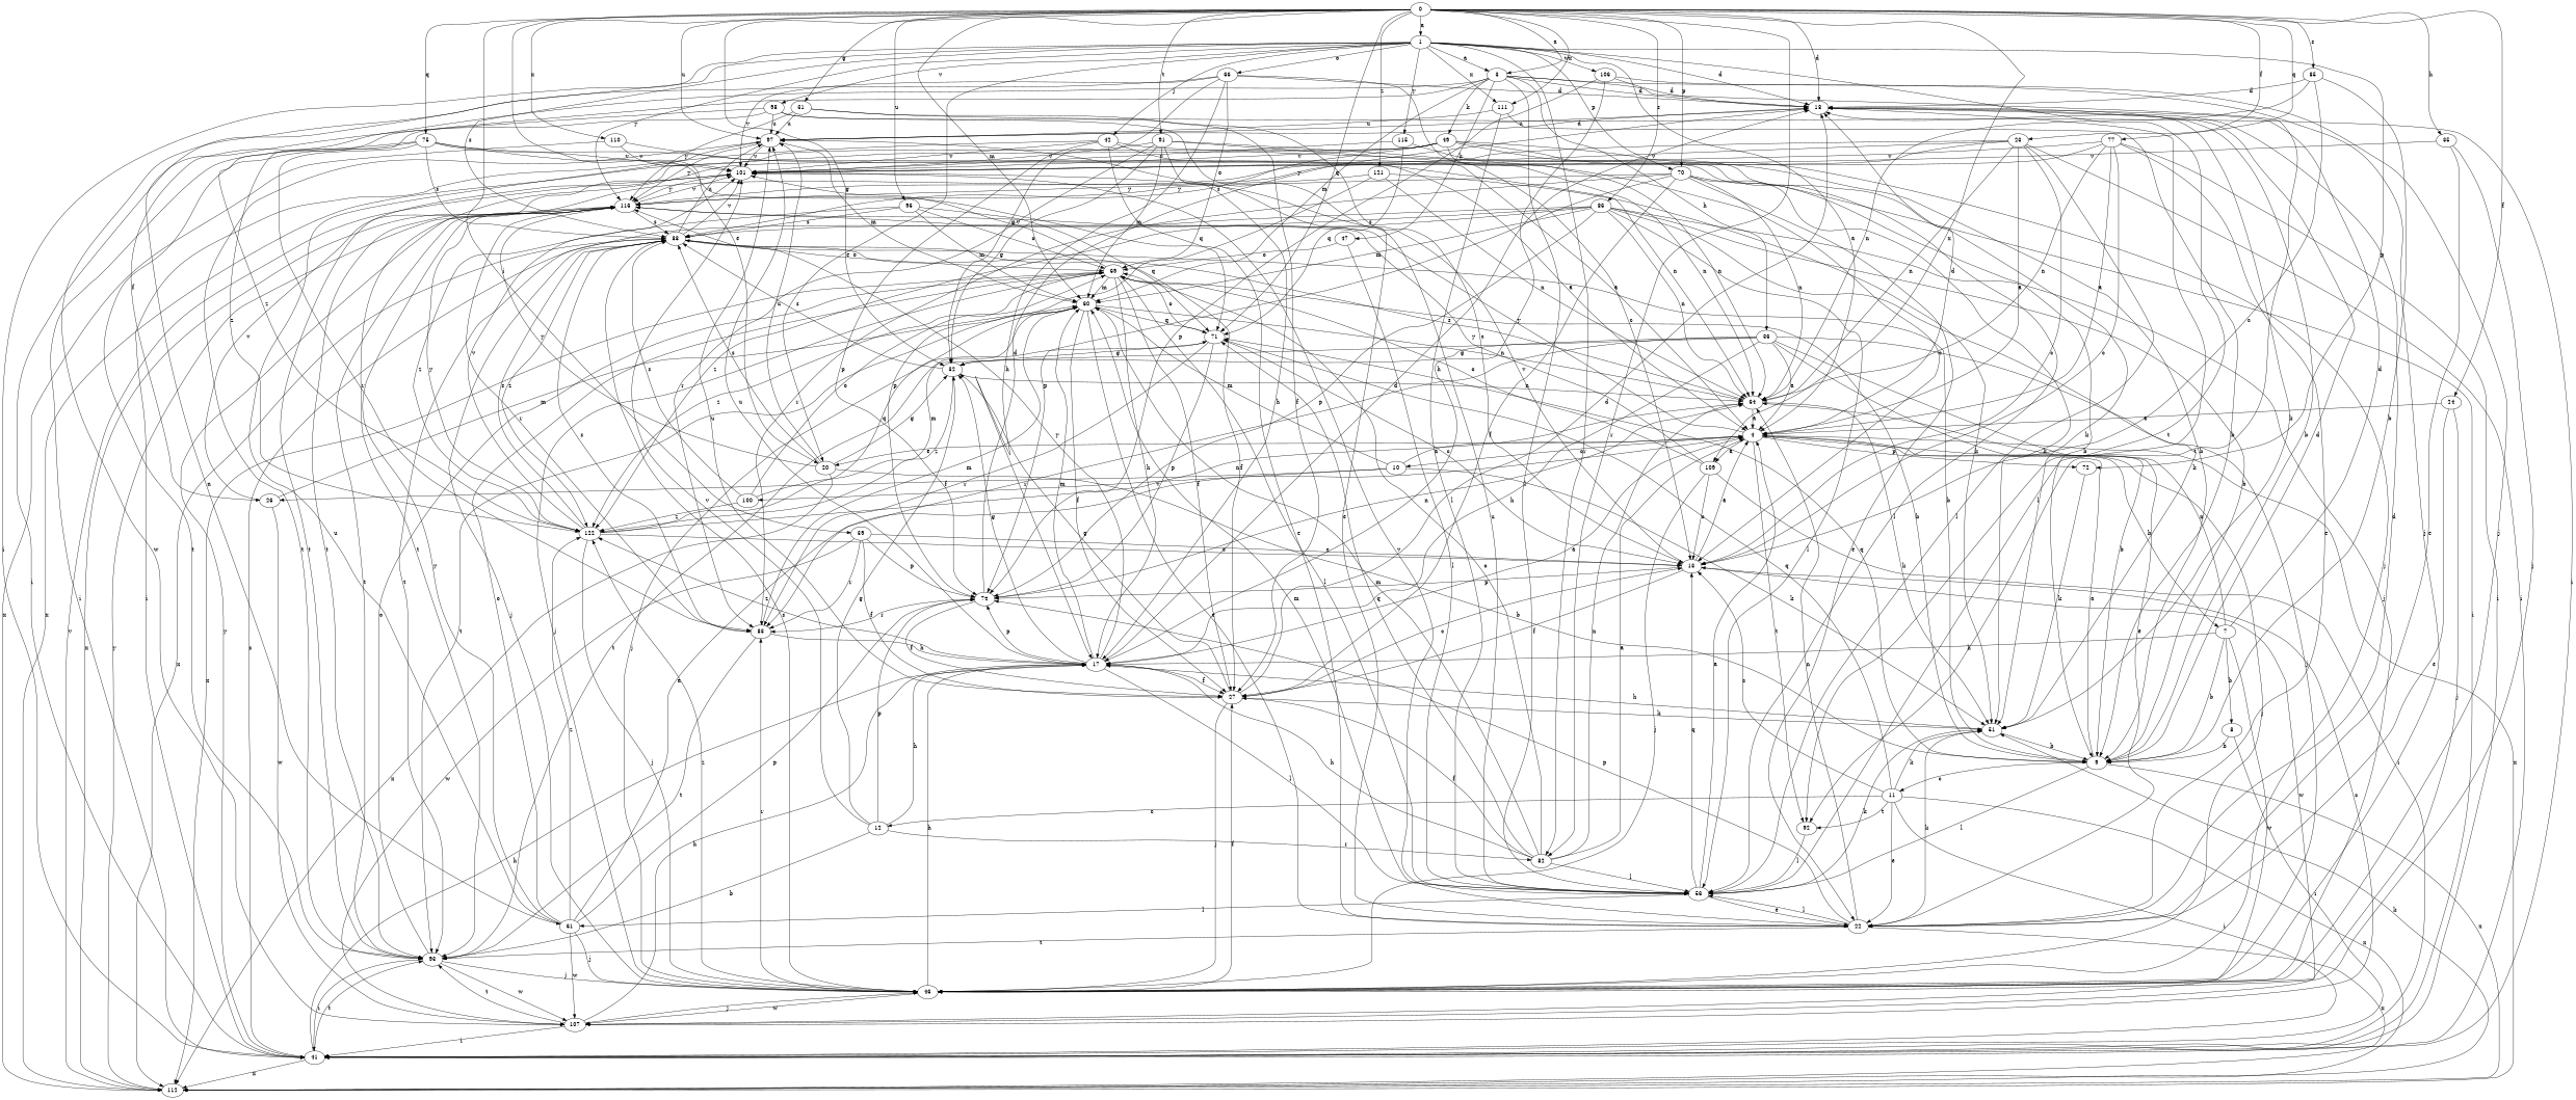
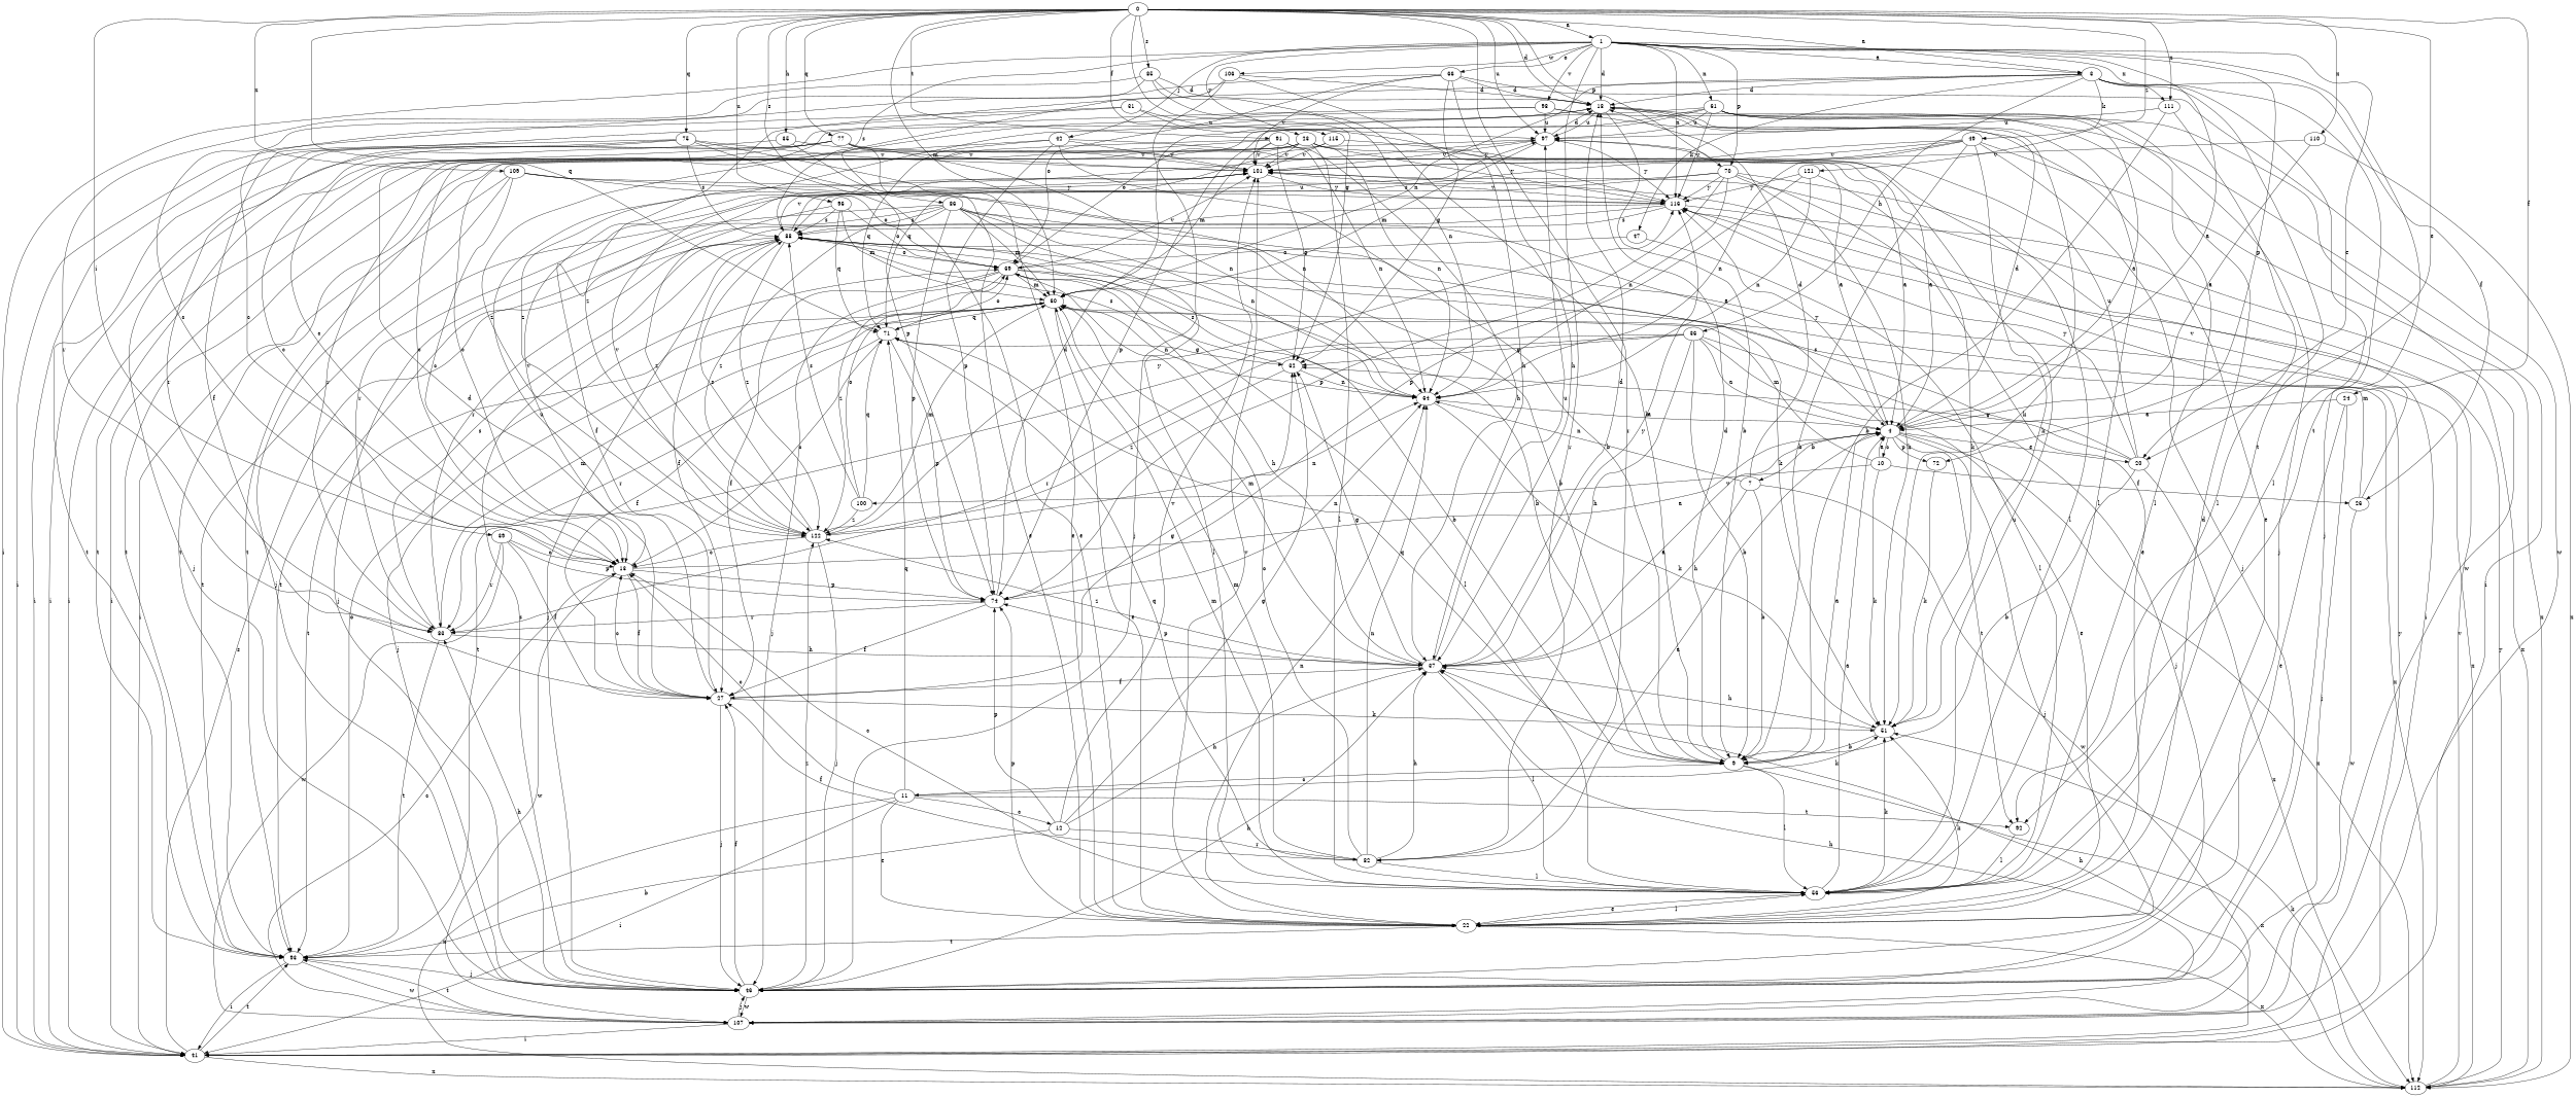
  strict digraph {
    0
    1
    3
    18
    20
    23
    24
    31
    32
    35
    39
    60
    70
    75
    77
    n16 [label=71]
    82
    85
    86
    91
    96
    97
    109
    110
    111
    121
    4
    41
    42
    61
    66
    72
    88
    92
    98
    106
    115
    116
    26
    36
    46
    47
    49
    56
    122
    9
    51
    112
    64
    13
    93
    101
    22
    27
    107
    74
    83
    69
-   37 [label=17]
+   37
    7
    10
-   8
    100
    11
    12
    0 -> 1 [label=a]
    0 -> 3 [label=a]
    0 -> 18 [label=d]
    0 -> 20 [label=e]
    0 -> 23 [label=f]
    0 -> 24 [label=f]
-   0 -> 31 [label=g]
    0 -> 32 [label=g]
    0 -> 35 [label=h]
    0 -> 39 [label=i]
    0 -> 60 [label=m]
    0 -> 70 [label=p]
    0 -> 75 [label=q]
    0 -> 77 [label=q]
    0 -> n16 [label=q]
    0 -> 82 [label=r]
    0 -> 85 [label=s]
    0 -> 86 [label=s]
    0 -> 91 [label=t]
    0 -> 96 [label=u]
    0 -> 97 [label=u]
    0 -> 109 [label=x]
    0 -> 110 [label=x]
    0 -> 111 [label=x]
    0 -> 121 [label=z]
    1 -> 3 [label=a]
    1 -> 18 [label=d]
    1 -> 20 [label=e]
    1 -> 70 [label=p]
    1 -> 82 [label=r]
    1 -> 111 [label=x]
    1 -> 4 [label=a]
    1 -> 41 [label=i]
    1 -> 42 [label=j]
    1 -> 61 [label=n]
    1 -> 66 [label=o]
    1 -> 72 [label=p]
    1 -> 88 [label=s]
    1 -> 92 [label=t]
    1 -> 98 [label=v]
    1 -> 106 [label=w]
    1 -> 115 [label=y]
-   1 -> 116 [label=y]
+   1 -> 116 [label=n]
    3 -> 18 [label=d]
-   3 -> 60 [label=m]
+   3 -> 60 [label=n]
    3 -> 92 [label=t]
    3 -> 26 [label=f]
    3 -> 36 [label=h]
    3 -> 46 [label=j]
    3 -> 47 [label=k]
    3 -> 49 [label=k]
    3 -> 56 [label=l]
    3 -> 122 [label=z]
    18 -> 97 [label=u]
    18 -> 56 [label=l]
    18 -> 9 [label=b]
    18 -> 51 [label=k]
    20 -> 32 [label=g]
    20 -> 97 [label=u]
    20 -> 88 [label=s]
    20 -> 116 [label=y]
    20 -> 9 [label=b]
    20 -> 112 [label=x]
    23 -> 4 [label=a]
    23 -> 41 [label=i]
    23 -> 116 [label=y]
    23 -> 56 [label=l]
    23 -> 64 [label=n]
    23 -> 13 [label=c]
    23 -> 93 [label=t]
    23 -> 101 [label=v]
    24 -> 4 [label=a]
    24 -> 46 [label=j]
    24 -> 22 [label=e]
    31 -> 97 [label=u]
    31 -> 41 [label=i]
    31 -> 116 [label=y]
    31 -> 27 [label=f]
    32 -> 88 [label=s]
    32 -> 122 [label=z]
    32 -> 64 [label=n]
    35 -> 46 [label=j]
    35 -> 101 [label=v]
    35 -> 22 [label=e]
    39 -> 13 [label=c]
    39 -> 27 [label=f]
    39 -> 107 [label=w]
    39 -> 74 [label=p]
    39 -> 83 [label=r]
    60 -> n16 [label=q]
    60 -> 46 [label=j]
    60 -> 64 [label=n]
    60 -> 93 [label=t]
    60 -> 22 [label=e]
    60 -> 27 [label=f]
    70 -> 41 [label=i]
    70 -> 116 [label=y]
    70 -> 51 [label=k]
    70 -> 64 [label=n]
    70 -> 22 [label=e]
    70 -> 27 [label=f]
    70 -> 74 [label=p]
    70 -> 83 [label=r]
    75 -> 41 [label=i]
    75 -> 88 [label=s]
    75 -> 64 [label=n]
    75 -> 93 [label=t]
    75 -> 101 [label=v]
    75 -> 22 [label=e]
    75 -> 83 [label=r]
    77 -> 4 [label=a]
    77 -> 41 [label=i]
    77 -> 64 [label=n]
    77 -> 13 [label=c]
    77 -> 93 [label=t]
    77 -> 101 [label=v]
    77 -> 22 [label=e]
    n16 -> 32 [label=g]
    n16 -> 13 [label=c]
    n16 -> 74 [label=p]
    n16 -> 83 [label=r]
    n16 -> 69 [label=o]
    82 -> 60 [label=m]
    82 -> n16 [label=q]
    82 -> 4 [label=a]
    82 -> 56 [label=l]
    82 -> 64 [label=n]
    82 -> 27 [label=f]
    82 -> 69 [label=o]
    82 -> 37 [label=h]
    85 -> 18 [label=d]
    85 -> 9 [label=b]
    85 -> 64 [label=n]
    85 -> 13 [label=c]
+   85 -> 83 [label=r]
    86 -> 60 [label=m]
    86 -> 88 [label=s]
    86 -> 46 [label=j]
    86 -> 56 [label=l]
    86 -> 122 [label=z]
    86 -> 9 [label=b]
    86 -> 51 [label=k]
    86 -> 64 [label=n]
    86 -> 93 [label=t]
    86 -> 74 [label=p]
    91 -> 32 [label=g]
    91 -> 60 [label=m]
    91 -> 64 [label=n]
    91 -> 13 [label=c]
    91 -> 101 [label=v]
    91 -> 83 [label=r]
    91 -> 37 [label=h]
    96 -> 60 [label=m]
    96 -> n16 [label=q]
    96 -> 88 [label=s]
    96 -> 122 [label=z]
    96 -> 69 [label=o]
    97 -> 18 [label=d]
    97 -> 60 [label=m]
    97 -> 116 [label=y]
    97 -> 93 [label=t]
    97 -> 101 [label=v]
-   4 -> 109 [label=a]
+   109 -> 4 [label=a]
    109 -> 41 [label=i]
    109 -> 116 [label=y]
    109 -> 46 [label=j]
    109 -> 13 [label=c]
    109 -> 69 [label=o]
    110 -> 4 [label=a]
    110 -> 112 [label=x]
    110 -> 101 [label=v]
    111 -> 97 [label=u]
    111 -> 56 [label=l]
    111 -> 9 [label=b]
    121 -> 116 [label=y]
    121 -> 51 [label=k]
    121 -> 64 [label=n]
    121 -> 74 [label=p]
    4 -> 18 [label=d]
    4 -> 20 [label=e]
    4 -> 72 [label=p]
    4 -> 92 [label=t]
    4 -> 116 [label=y]
    4 -> 46 [label=j]
    4 -> 112 [label=x]
    4 -> 7 [label=b]
    4 -> 10 [label=c]
    41 -> 88 [label=s]
    41 -> 116 [label=y]
    41 -> 112 [label=x]
    41 -> 93 [label=t]
    41 -> 37 [label=h]
    42 -> n16 [label=q]
    42 -> 4 [label=a]
    42 -> 41 [label=i]
    42 -> 9 [label=b]
    42 -> 101 [label=v]
    42 -> 74 [label=p]
    61 -> 97 [label=u]
    61 -> 4 [label=a]
    61 -> 116 [label=y]
    61 -> 46 [label=j]
-   56 -> 61 [label=l]
+   61 -> 56 [label=l]
    61 -> 122 [label=z]
    61 -> 107 [label=w]
    61 -> 74 [label=p]
    61 -> 69 [label=o]
    66 -> 18 [label=d]
    66 -> 32 [label=g]
    66 -> 13 [label=c]
    66 -> 101 [label=v]
    66 -> 107 [label=w]
    66 -> 69 [label=o]
    66 -> 37 [label=h]
    72 -> 51 [label=k]
    88 -> 97 [label=u]
    88 -> 46 [label=j]
    88 -> 122 [label=z]
    88 -> 9 [label=b]
    88 -> 112 [label=x]
    88 -> 101 [label=v]
    88 -> 27 [label=f]
    88 -> 69 [label=o]
    92 -> 56 [label=l]
    98 -> 97 [label=u]
    98 -> 41 [label=i]
    98 -> 122 [label=z]
    98 -> 13 [label=c]
    98 -> 22 [label=e]
    106 -> 18 [label=d]
    106 -> 46 [label=j]
    106 -> 74 [label=p]
    106 -> 37 [label=h]
    115 -> n16 [label=q]
    115 -> 56 [label=l]
    115 -> 101 [label=v]
    116 -> 88 [label=s]
    116 -> 112 [label=x]
    116 -> 93 [label=t]
    116 -> 101 [label=v]
    116 -> 83 [label=r]
    26 -> 60 [label=m]
    26 -> 101 [label=v]
    26 -> 107 [label=w]
    36 -> 32 [label=g]
    36 -> 4 [label=a]
    36 -> 46 [label=j]
    36 -> 9 [label=b]
    36 -> 93 [label=t]
    36 -> 22 [label=e]
    36 -> 83 [label=r]
    36 -> 37 [label=h]
    46 -> 88 [label=s]
    46 -> 122 [label=z]
    46 -> 27 [label=f]
    46 -> 107 [label=w]
-   46 -> 83 [label=r]
+   46 -> 83 [label=h]
    46 -> 37 [label=h]
    47 -> 56 [label=l]
    47 -> 69 [label=o]
    49 -> 88 [label=s]
    49 -> 46 [label=j]
    49 -> 9 [label=b]
    49 -> 51 [label=k]
    49 -> 112 [label=x]
    49 -> 64 [label=n]
    49 -> 93 [label=t]
    49 -> 101 [label=v]
    56 -> 60 [label=m]
    56 -> 97 [label=u]
    56 -> 4 [label=a]
    56 -> 51 [label=k]
-   56 -> 13 [label=q]
+   56 -> 13 [label=c]
    56 -> 22 [label=e]
    122 -> 60 [label=m]
    122 -> 88 [label=s]
    122 -> 116 [label=y]
    122 -> 46 [label=j]
    122 -> 64 [label=n]
    122 -> 13 [label=c]
    122 -> 101 [label=v]
    9 -> 18 [label=d]
    9 -> n16 [label=q]
    9 -> 4 [label=a]
    9 -> 56 [label=l]
    9 -> 112 [label=x]
    9 -> 11 [label=c]
    51 -> 9 [label=b]
    51 -> 37 [label=h]
    112 -> 116 [label=y]
    112 -> 51 [label=k]
    112 -> 101 [label=v]
    64 -> 4 [label=a]
    64 -> 88 [label=s]
    64 -> 51 [label=k]
    13 -> 4 [label=a]
    13 -> 101 [label=v]
    13 -> 27 [label=f]
    13 -> 107 [label=w]
    13 -> 74 [label=p]
    93 -> 41 [label=i]
    93 -> 46 [label=j]
    93 -> 107 [label=w]
    93 -> 69 [label=o]
    101 -> 116 [label=y]
    22 -> 18 [label=d]
    22 -> 56 [label=l]
    22 -> 51 [label=k]
    22 -> 112 [label=x]
    22 -> 64 [label=n]
    22 -> 93 [label=t]
    22 -> 101 [label=v]
    22 -> 74 [label=p]
    27 -> 18 [label=d]
    27 -> 32 [label=g]
    27 -> 97 [label=u]
    27 -> 46 [label=j]
    27 -> 51 [label=k]
    27 -> 13 [label=c]
    107 -> 41 [label=i]
    107 -> 46 [label=j]
    107 -> 13 [label=c]
    107 -> 93 [label=t]
    107 -> 37 [label=h]
    74 -> 18 [label=d]
    74 -> 64 [label=n]
    74 -> 27 [label=f]
    74 -> 83 [label=r]
    83 -> 60 [label=m]
    83 -> 88 [label=s]
    83 -> 93 [label=t]
    83 -> 37 [label=h]
    69 -> 60 [label=m]
    69 -> 46 [label=j]
    69 -> 56 [label=l]
    69 -> 122 [label=z]
    69 -> 9 [label=b]
    69 -> 112 [label=x]
    69 -> 101 [label=v]
    69 -> 27 [label=f]
    69 -> 37 [label=h]
    37 -> 18 [label=d]
    37 -> 32 [label=g]
    37 -> 60 [label=m]
    37 -> 97 [label=u]
    37 -> 4 [label=a]
    37 -> 116 [label=y]
    37 -> 56 [label=l]
    37 -> 122 [label=z]
    37 -> 27 [label=f]
    37 -> 74 [label=p]
    7 -> 18 [label=d]
    7 -> 9 [label=b]
    7 -> 64 [label=n]
    7 -> 107 [label=w]
    7 -> 37 [label=h]
-   7 -> 8 [label=b]
    10 -> 60 [label=m]
    10 -> 4 [label=a]
    10 -> 26 [label=f]
    10 -> 51 [label=k]
    10 -> 100 [label=v]
-   8 -> 41 [label=i]
-   8 -> 9 [label=b]
    100 -> n16 [label=q]
    100 -> 88 [label=s]
    100 -> 122 [label=z]
    100 -> 69 [label=o]
    11 -> n16 [label=q]
    11 -> 41 [label=i]
    11 -> 92 [label=t]
    11 -> 51 [label=k]
    11 -> 112 [label=x]
    11 -> 13 [label=c]
    11 -> 22 [label=e]
    11 -> 12 [label=c]
    12 -> 32 [label=g]
    12 -> 82 [label=r]
    12 -> 93 [label=b]
    12 -> 101 [label=v]
    12 -> 74 [label=p]
    12 -> 37 [label=h]
  }
